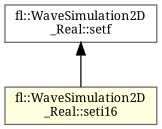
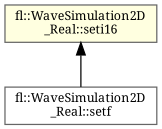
  digraph {
    rankdir=TB
    fontname="Noto Serif"
    node [fontname="Noto Serif" fontsize=10 shape=box style=filled]
    n1 [color=gray40 fillcolor=lightyellow fontcolor=black height=0.2 label="fl::WaveSimulation2D\l_Real::seti16" width=0.4]
    n2 [color=grey40 fillcolor=white height=0.2 label="fl::WaveSimulation2D\l_Real::setf" width=0.4]
-   n2 -> n1 [color=black dir=back fontname="Noto Serif" fontsize=10 labelfontname=Helvetica labelfontsize=10 style=solid]
+   n1 -> n2 [color=black dir=back fontname="Noto Serif" fontsize=10 labelfontname=Helvetica labelfontsize=10 style=solid]
  }
